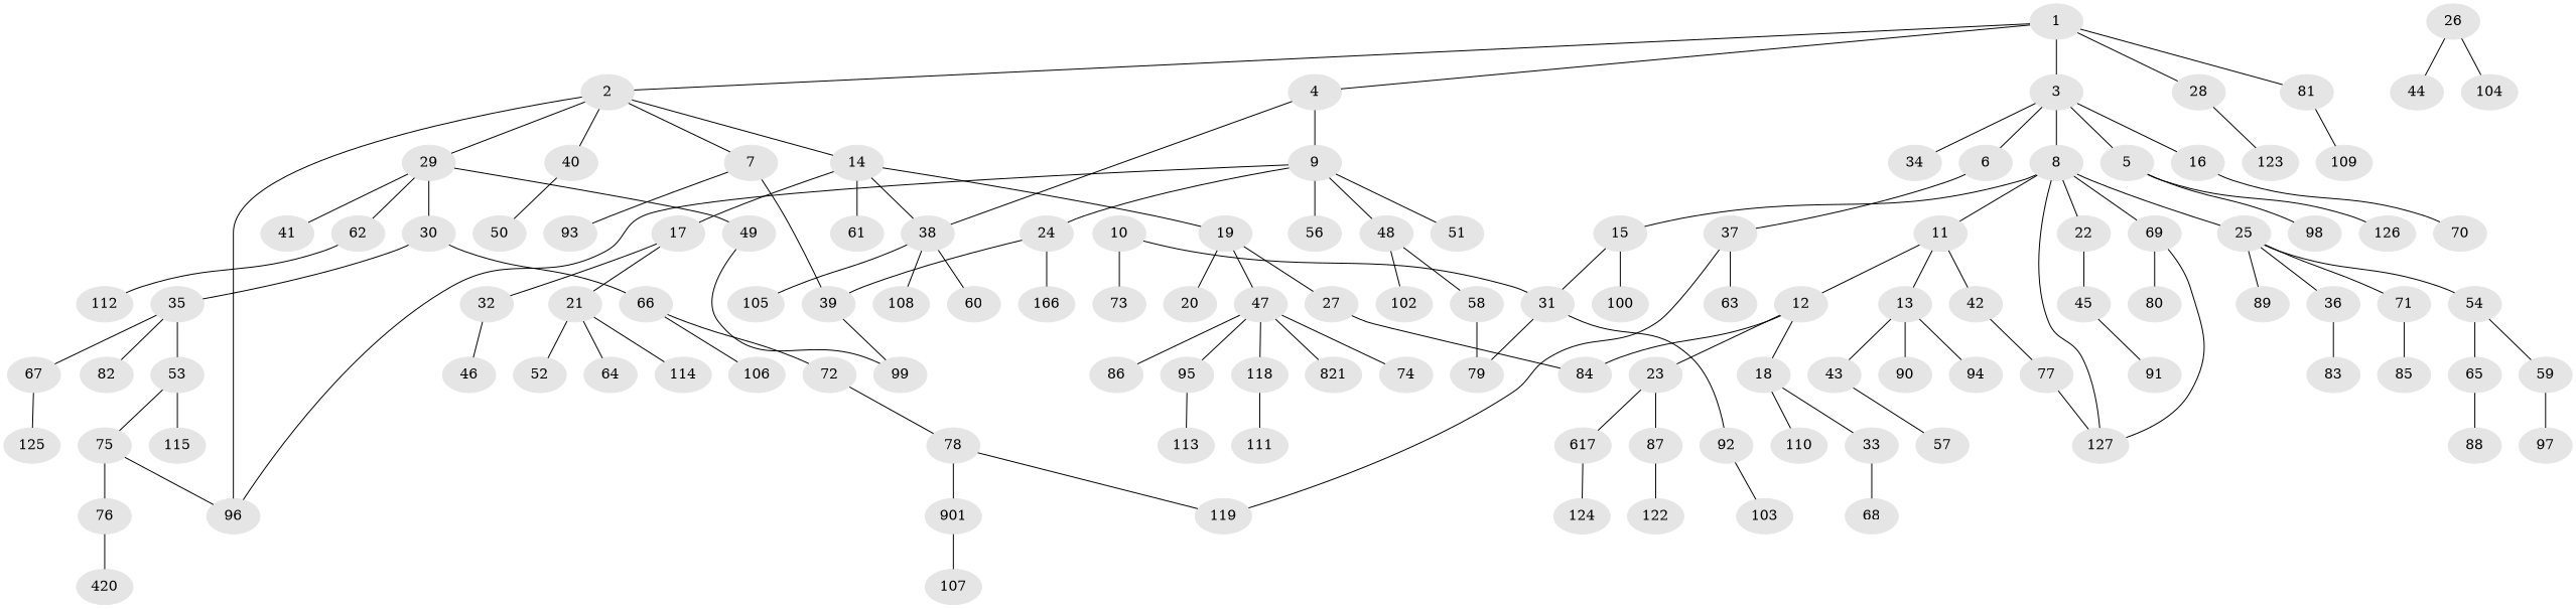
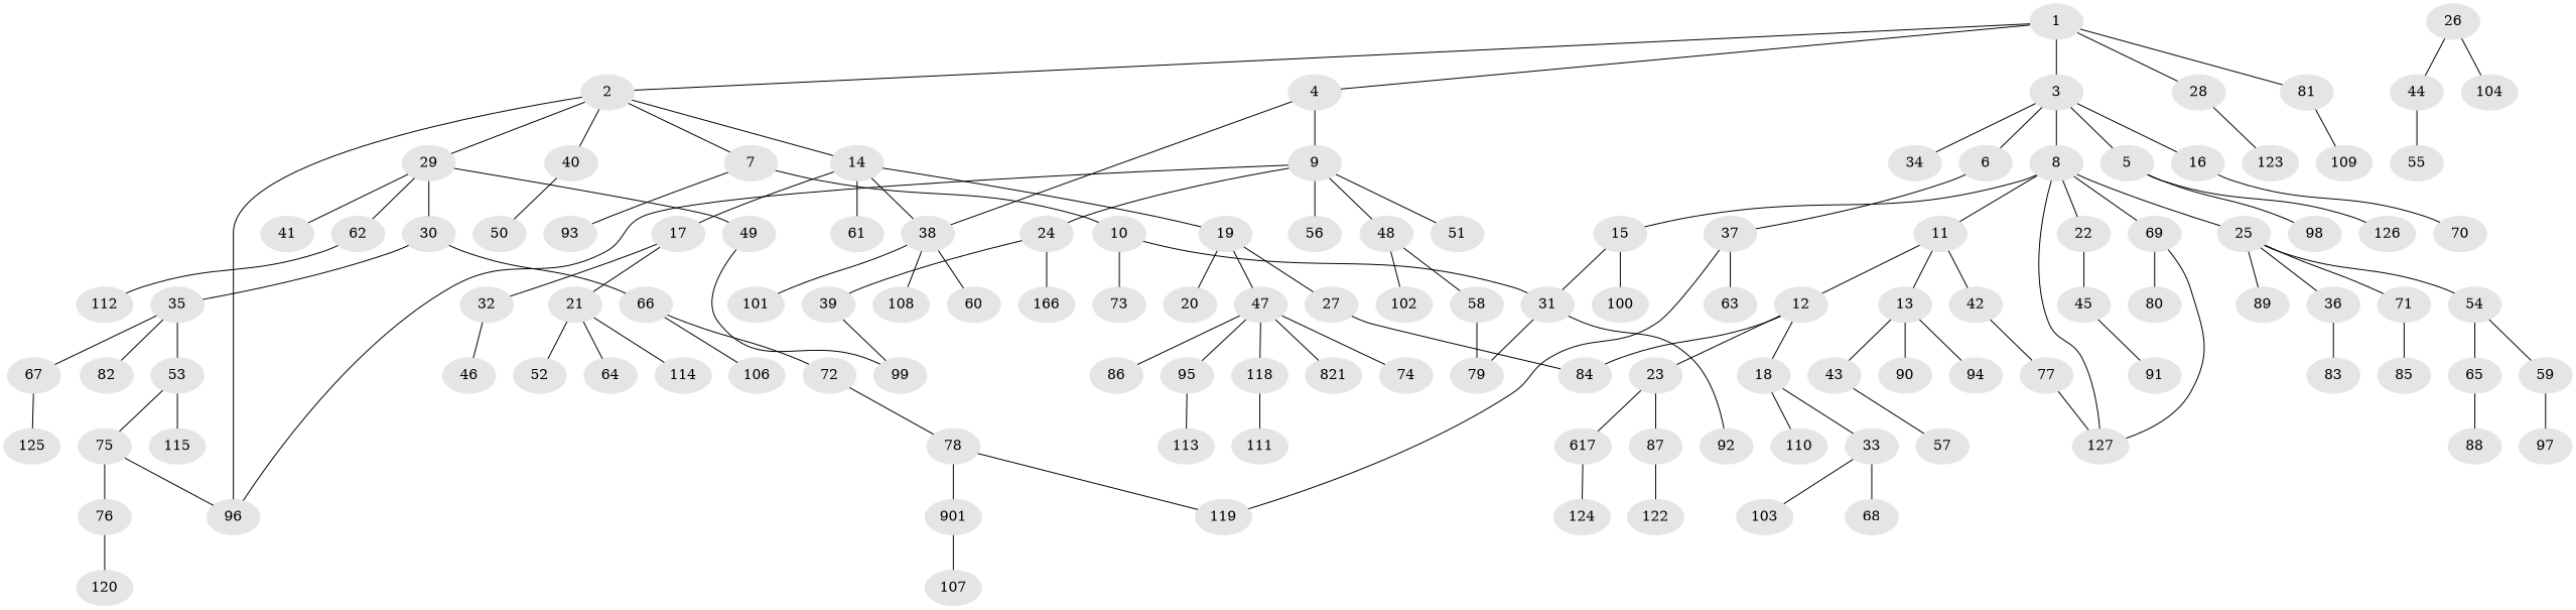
  graph {
    node [color=gray90 style=filled]
    1
    2
    3
    4
    28
    81
    7
    14
    29
    40
    96
    5
    6
    8
    16
    34
    9
    38
    123
    109
    10
    93
    17
    19
    61
    30
    41
    49
    62
    50
    98
    126
    37
    11
    15
    22
    25
    69
    127
    70
    24
    48
    51
    56
    60
-   105
+   105 [label=101]
    108
    63
    119
    31
    73
    12
    13
    42
    100
    45
    36
    54
    71
    89
    80
    39
    n63 [label=166]
    58
    102
    79
    92
    18
    23
    84
    43
    90
    94
    77
    33
    110
    87
    n78 [label=617]
    57
    21
    32
    20
    27
    47
    52
    64
    114
    46
    68
    26
    44
    104
    74
    86
    95
    118
    n97 [label=821]
    91
    122
    124
    99
    83
    59
    65
    85
+   55
    35
    66
    112
    53
    67
    82
    72
    106
    103
    75
    115
    125
    113
    111
    76
    97
    88
    78
    n125 [label=901]
-   120 [label=420]
+   120
    107
    1 -- 2
    1 -- 3
    1 -- 4
    1 -- 28
    1 -- 81
    2 -- 7
    2 -- 14
    2 -- 29
    2 -- 40
    2 -- 96
    3 -- 5
    3 -- 6
    3 -- 8
    3 -- 16
    3 -- 34
    4 -- 9
    4 -- 38
    28 -- 123
    81 -- 109
-   7 -- 39
+   7 -- 10
    7 -- 93
    14 -- 38
    14 -- 17
    14 -- 19
    14 -- 61
    29 -- 30
    29 -- 41
    29 -- 49
    29 -- 62
    40 -- 50
    5 -- 98
    5 -- 126
    6 -- 37
    8 -- 11
    8 -- 15
    8 -- 22
    8 -- 25
    8 -- 69
    8 -- 127
    16 -- 70
    9 -- 96
    9 -- 24
    9 -- 48
    9 -- 51
    9 -- 56
    38 -- 60
    38 -- 105
    38 -- 108
    10 -- 31
    10 -- 73
    17 -- 21
    17 -- 32
    19 -- 20
    19 -- 27
    19 -- 47
    30 -- 35
    30 -- 66
    49 -- 99
    62 -- 112
    37 -- 63
    37 -- 119
    11 -- 12
    11 -- 13
    11 -- 42
    15 -- 31
    15 -- 100
    22 -- 45
    25 -- 36
    25 -- 54
    25 -- 71
    25 -- 89
    69 -- 127
    69 -- 80
    24 -- 39
    24 -- n63
    48 -- 58
    48 -- 102
    31 -- 79
    31 -- 92
    12 -- 18
    12 -- 23
    12 -- 84
    13 -- 43
    13 -- 90
    13 -- 94
    42 -- 77
    45 -- 91
    36 -- 83
    54 -- 59
    54 -- 65
    71 -- 85
    39 -- 99
    58 -- 79
-   92 -- 103
+   33 -- 103
    18 -- 33
    18 -- 110
    23 -- 87
    23 -- n78
    43 -- 57
    77 -- 127
    33 -- 68
    87 -- 122
    n78 -- 124
    21 -- 52
    21 -- 64
    21 -- 114
    32 -- 46
    27 -- 84
    47 -- 74
    47 -- 86
    47 -- 95
    47 -- 118
    47 -- n97
    26 -- 44
    26 -- 104
+   44 -- 55
    95 -- 113
    118 -- 111
    59 -- 97
    65 -- 88
    35 -- 53
    35 -- 67
    35 -- 82
    66 -- 72
    66 -- 106
    53 -- 75
    53 -- 115
    67 -- 125
    72 -- 78
    75 -- 96
    75 -- 76
    76 -- 120
    78 -- 119
    78 -- n125
    n125 -- 107
  }
